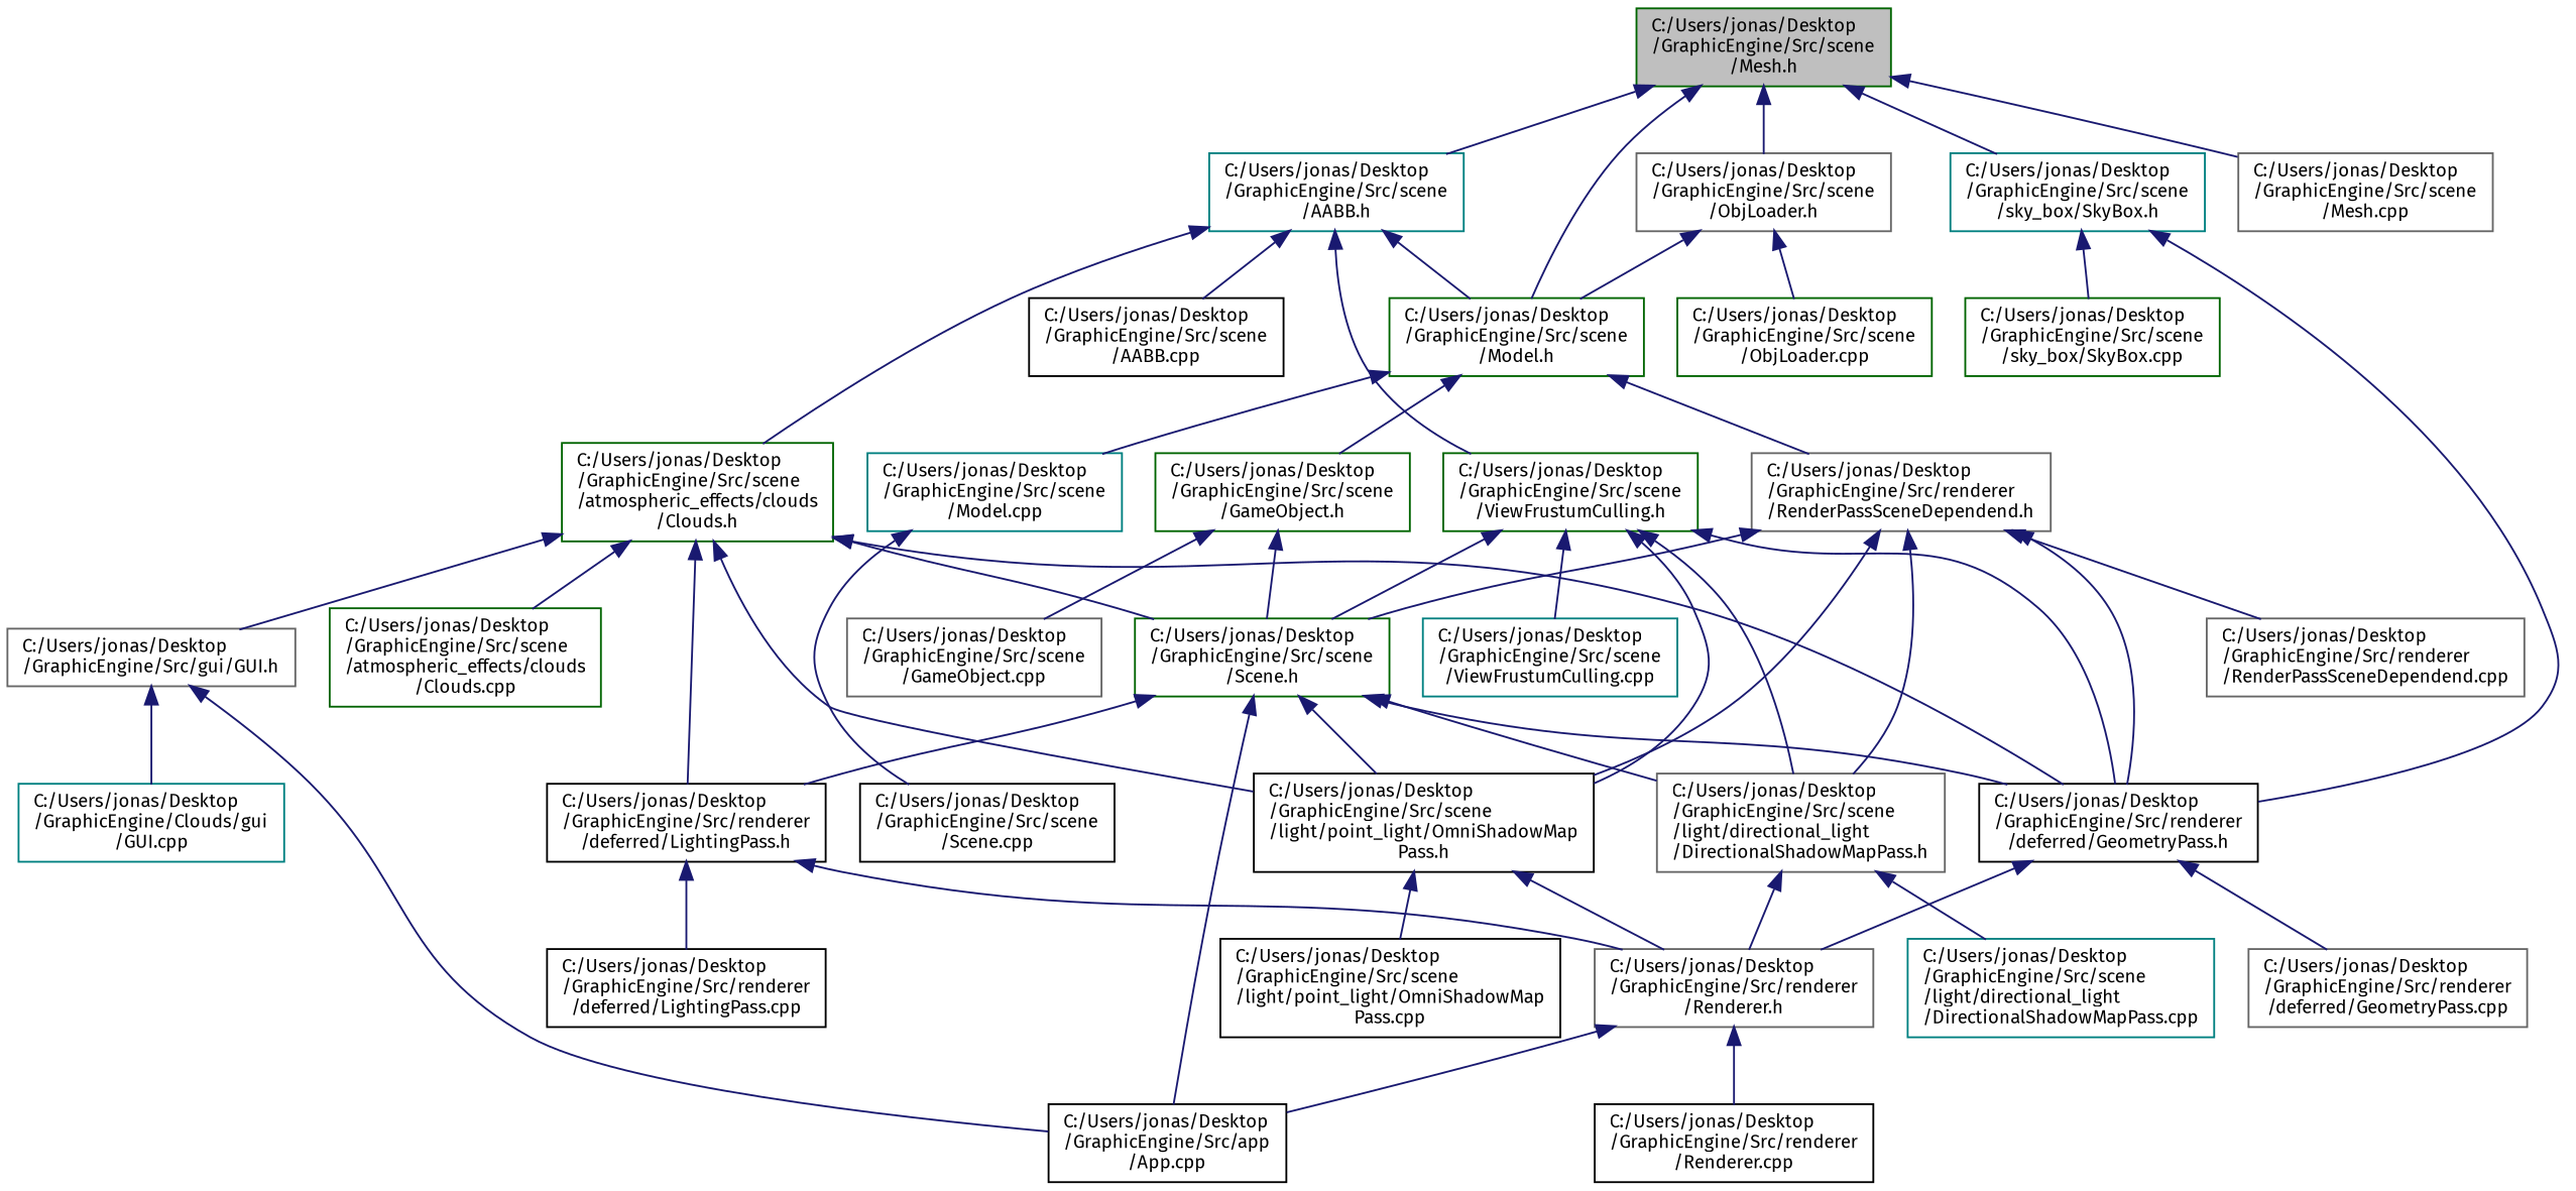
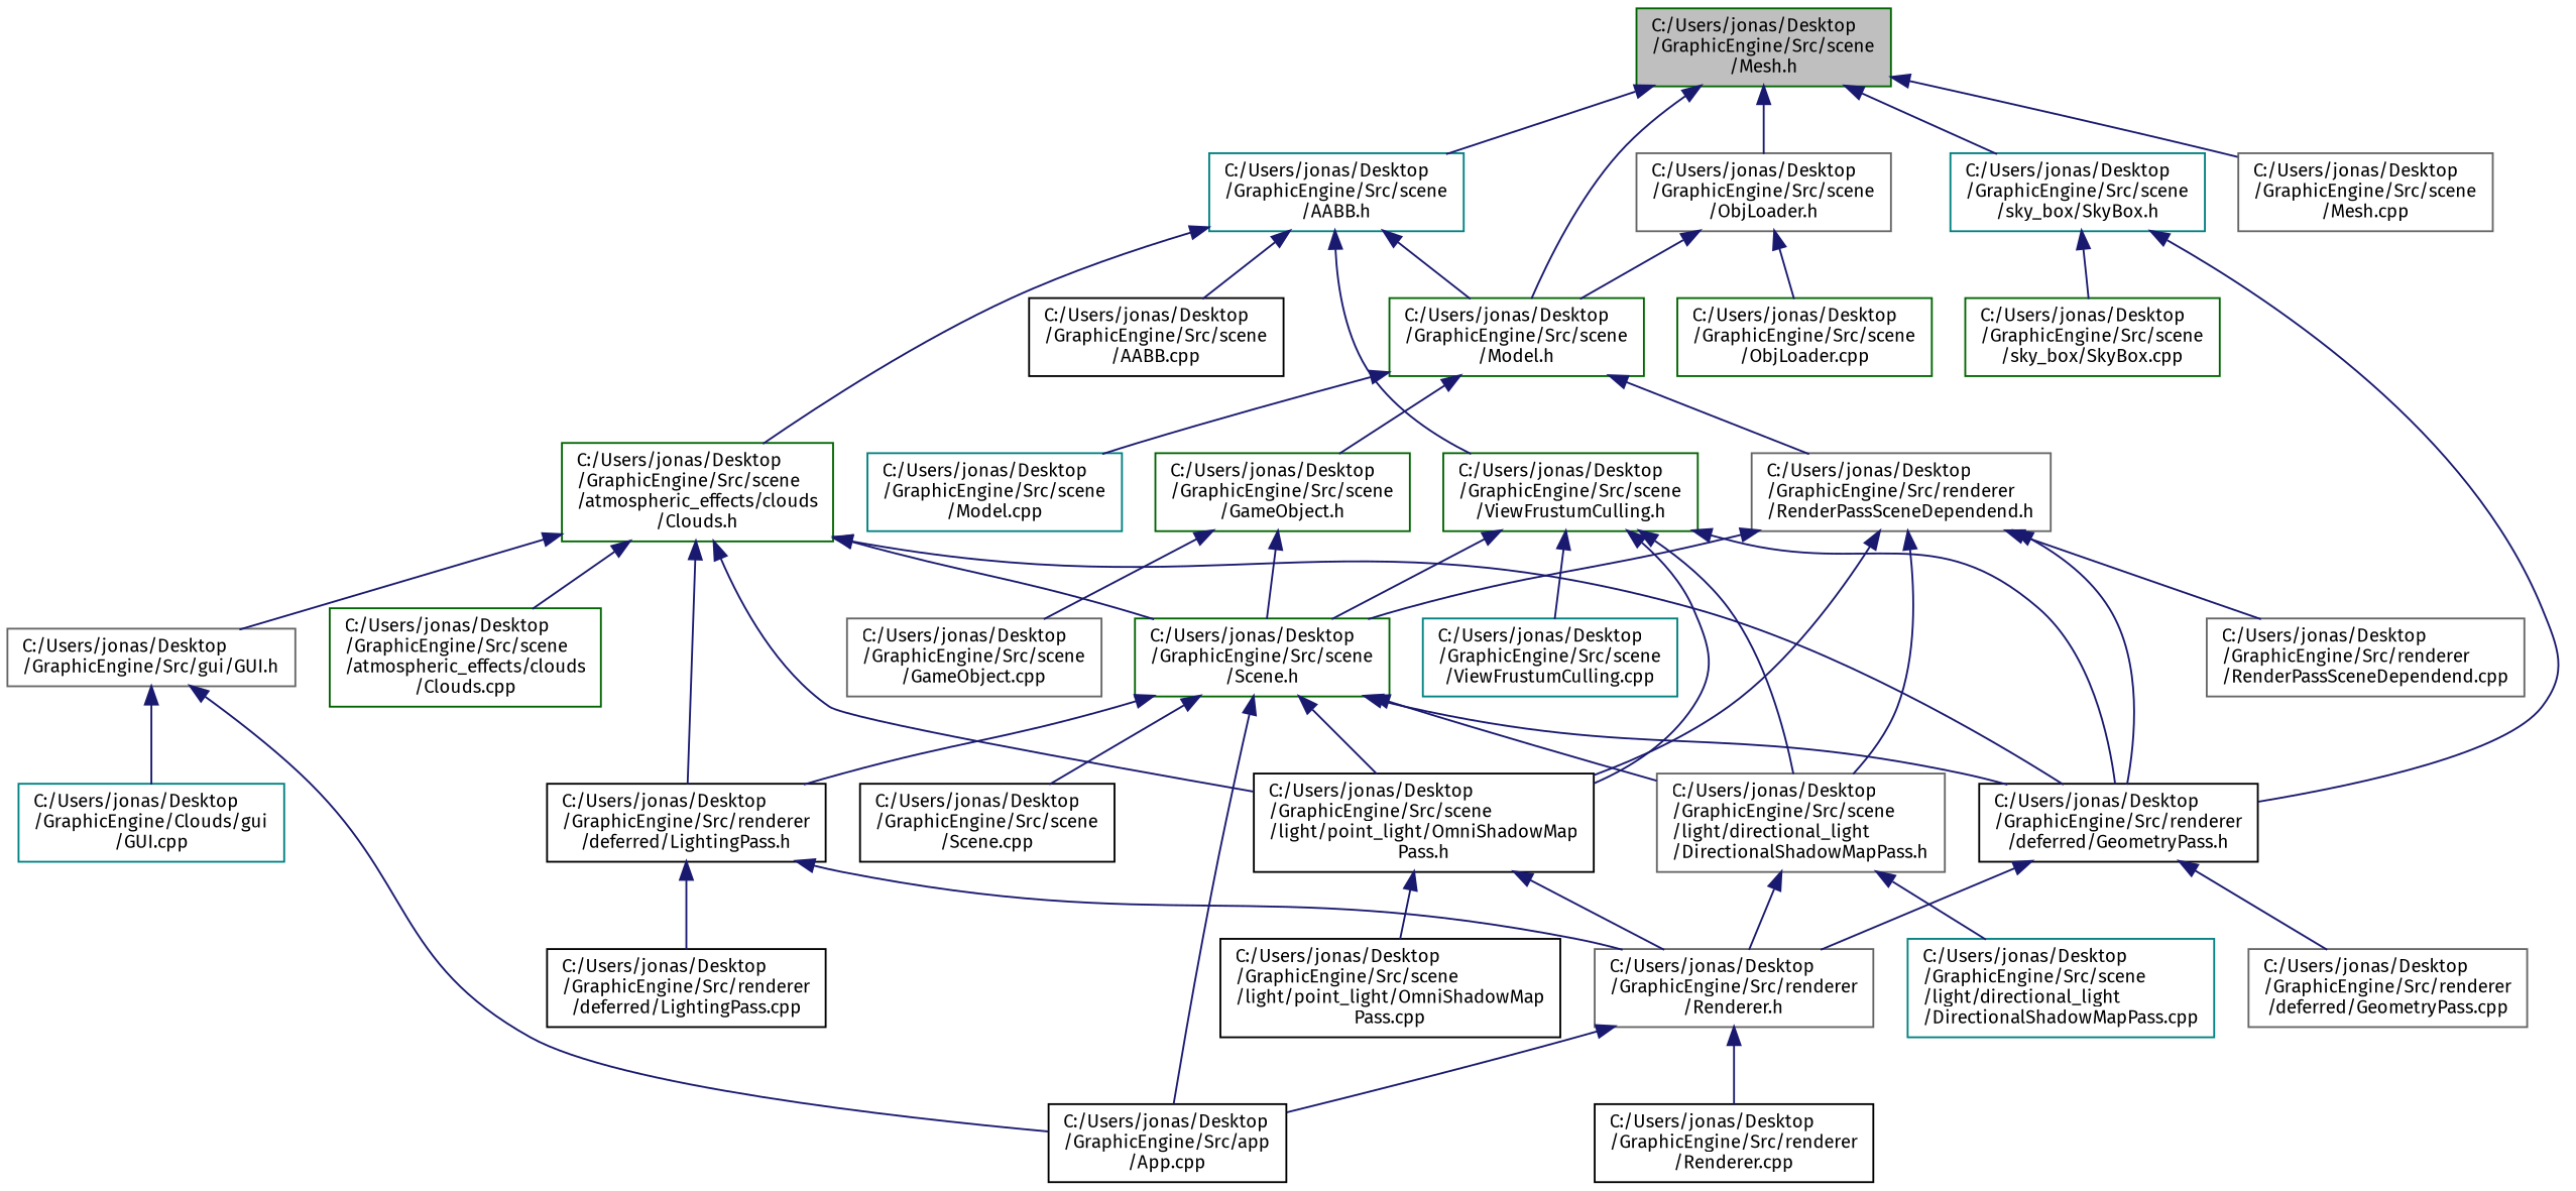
  digraph {
    fontname="Fira Sans"
    node [color=darkgreen fontname="Fira Sans" fontsize=10 shape=record]
    edge [color=midnightblue dir=back fontname="Fira Sans" fontsize=10 labelfontname=Helvetica labelfontsize=10 style=solid]
    n1 [fillcolor=grey75 fontcolor=black height=0.2 label="C:/Users/jonas/Desktop\l/GraphicEngine/Src/scene\l/Mesh.h" style=filled width=0.4]
    n2 [color=teal height=0.2 label="C:/Users/jonas/Desktop\l/GraphicEngine/Src/scene\l/AABB.h" width=0.4]
    n3 [height=0.2 label="C:/Users/jonas/Desktop\l/GraphicEngine/Src/scene\l/Model.h" width=0.4]
    n4 [color=gray40 height=0.2 label="C:/Users/jonas/Desktop\l/GraphicEngine/Src/scene\l/Mesh.cpp" width=0.4]
    n5 [color=gray40 height=0.2 label="C:/Users/jonas/Desktop\l/GraphicEngine/Src/scene\l/ObjLoader.h" width=0.4]
    n6 [color=teal height=0.2 label="C:/Users/jonas/Desktop\l/GraphicEngine/Src/scene\l/sky_box/SkyBox.h" width=0.4]
    n7 [color=black height=0.2 label="C:/Users/jonas/Desktop\l/GraphicEngine/Src/scene\l/AABB.cpp" width=0.4]
    n8 [height=0.2 label="C:/Users/jonas/Desktop\l/GraphicEngine/Src/scene\l/ViewFrustumCulling.h" width=0.4]
    n9 [height=0.2 label="C:/Users/jonas/Desktop\l/GraphicEngine/Src/scene\l/atmospheric_effects/clouds\l/Clouds.h" width=0.4]
    n10 [color=gray40 height=0.2 label="C:/Users/jonas/Desktop\l/GraphicEngine/Src/renderer\l/RenderPassSceneDependend.h" width=0.4]
    n11 [height=0.2 label="C:/Users/jonas/Desktop\l/GraphicEngine/Src/scene\l/GameObject.h" width=0.4]
    n12 [color=teal height=0.2 label="C:/Users/jonas/Desktop\l/GraphicEngine/Src/scene\l/Model.cpp" width=0.4]
    n13 [height=0.2 label="C:/Users/jonas/Desktop\l/GraphicEngine/Src/scene\l/ObjLoader.cpp" width=0.4]
    n14 [color=black height=0.2 label="C:/Users/jonas/Desktop\l/GraphicEngine/Src/renderer\l/deferred/GeometryPass.h" width=0.4]
    n15 [height=0.2 label="C:/Users/jonas/Desktop\l/GraphicEngine/Src/scene\l/sky_box/SkyBox.cpp" width=0.4]
    n16 [height=0.2 label="C:/Users/jonas/Desktop\l/GraphicEngine/Src/scene\l/Scene.h" width=0.4]
    n17 [color=gray40 height=0.2 label="C:/Users/jonas/Desktop\l/GraphicEngine/Src/scene\l/light/directional_light\l/DirectionalShadowMapPass.h" width=0.4]
    n18 [color=black height=0.2 label="C:/Users/jonas/Desktop\l/GraphicEngine/Src/scene\l/light/point_light/OmniShadowMap\lPass.h" width=0.4]
    n19 [color=teal height=0.2 label="C:/Users/jonas/Desktop\l/GraphicEngine/Src/scene\l/ViewFrustumCulling.cpp" width=0.4]
    n20 [color=gray40 height=0.2 label="C:/Users/jonas/Desktop\l/GraphicEngine/Src/gui/GUI.h" width=0.4]
    n21 [color=black height=0.2 label="C:/Users/jonas/Desktop\l/GraphicEngine/Src/renderer\l/deferred/LightingPass.h" width=0.4]
    n22 [height=0.2 label="C:/Users/jonas/Desktop\l/GraphicEngine/Src/scene\l/atmospheric_effects/clouds\l/Clouds.cpp" width=0.4]
    n23 [color=gray40 height=0.2 label="C:/Users/jonas/Desktop\l/GraphicEngine/Src/renderer\l/RenderPassSceneDependend.cpp" width=0.4]
    n24 [color=gray40 height=0.2 label="C:/Users/jonas/Desktop\l/GraphicEngine/Src/scene\l/GameObject.cpp" width=0.4]
    n25 [color=gray40 height=0.2 label="C:/Users/jonas/Desktop\l/GraphicEngine/Src/renderer\l/Renderer.h" width=0.4]
    n26 [color=gray40 height=0.2 label="C:/Users/jonas/Desktop\l/GraphicEngine/Src/renderer\l/deferred/GeometryPass.cpp" width=0.4]
    n27 [color=black height=0.2 label="C:/Users/jonas/Desktop\l/GraphicEngine/Src/app\l/App.cpp" width=0.4]
    n28 [color=black height=0.2 label="C:/Users/jonas/Desktop\l/GraphicEngine/Src/scene\l/Scene.cpp" width=0.4]
    n29 [color=teal height=0.2 label="C:/Users/jonas/Desktop\l/GraphicEngine/Src/scene\l/light/directional_light\l/DirectionalShadowMapPass.cpp" width=0.4]
    n30 [color=black height=0.2 label="C:/Users/jonas/Desktop\l/GraphicEngine/Src/scene\l/light/point_light/OmniShadowMap\lPass.cpp" width=0.4]
    n31 [color=black height=0.2 label="C:/Users/jonas/Desktop\l/GraphicEngine/Src/renderer\l/Renderer.cpp" width=0.4]
    n32 [color=teal height=0.2 label="C:/Users/jonas/Desktop\l/GraphicEngine/Clouds/gui\l/GUI.cpp" width=0.4]
    n33 [color=black height=0.2 label="C:/Users/jonas/Desktop\l/GraphicEngine/Src/renderer\l/deferred/LightingPass.cpp" width=0.4]
    n1 -> n2
    n1 -> n3
    n1 -> n4
    n1 -> n5
    n1 -> n6
    n2 -> n3
    n2 -> n7
    n2 -> n8
    n2 -> n9
    n3 -> n10
    n3 -> n11
    n3 -> n12
    n5 -> n3
    n5 -> n13
    n6 -> n14
    n6 -> n15
    n8 -> n14
    n8 -> n16
    n8 -> n17
    n8 -> n18
    n8 -> n19
    n9 -> n14
    n9 -> n16
    n9 -> n18
    n9 -> n20
    n9 -> n21
    n9 -> n22
    n10 -> n14
    n10 -> n16
    n10 -> n17
    n10 -> n18
    n10 -> n23
    n11 -> n16
    n11 -> n24
    n14 -> n25
    n14 -> n26
    n16 -> n14
    n16 -> n17
    n16 -> n18
    n16 -> n21
    n16 -> n27
-   n12 -> n28
+   n16 -> n28
    n17 -> n25
    n17 -> n29
    n18 -> n25
    n18 -> n30
    n20 -> n27
    n20 -> n32
    n21 -> n25
    n21 -> n33
    n25 -> n27
    n25 -> n31
  }
